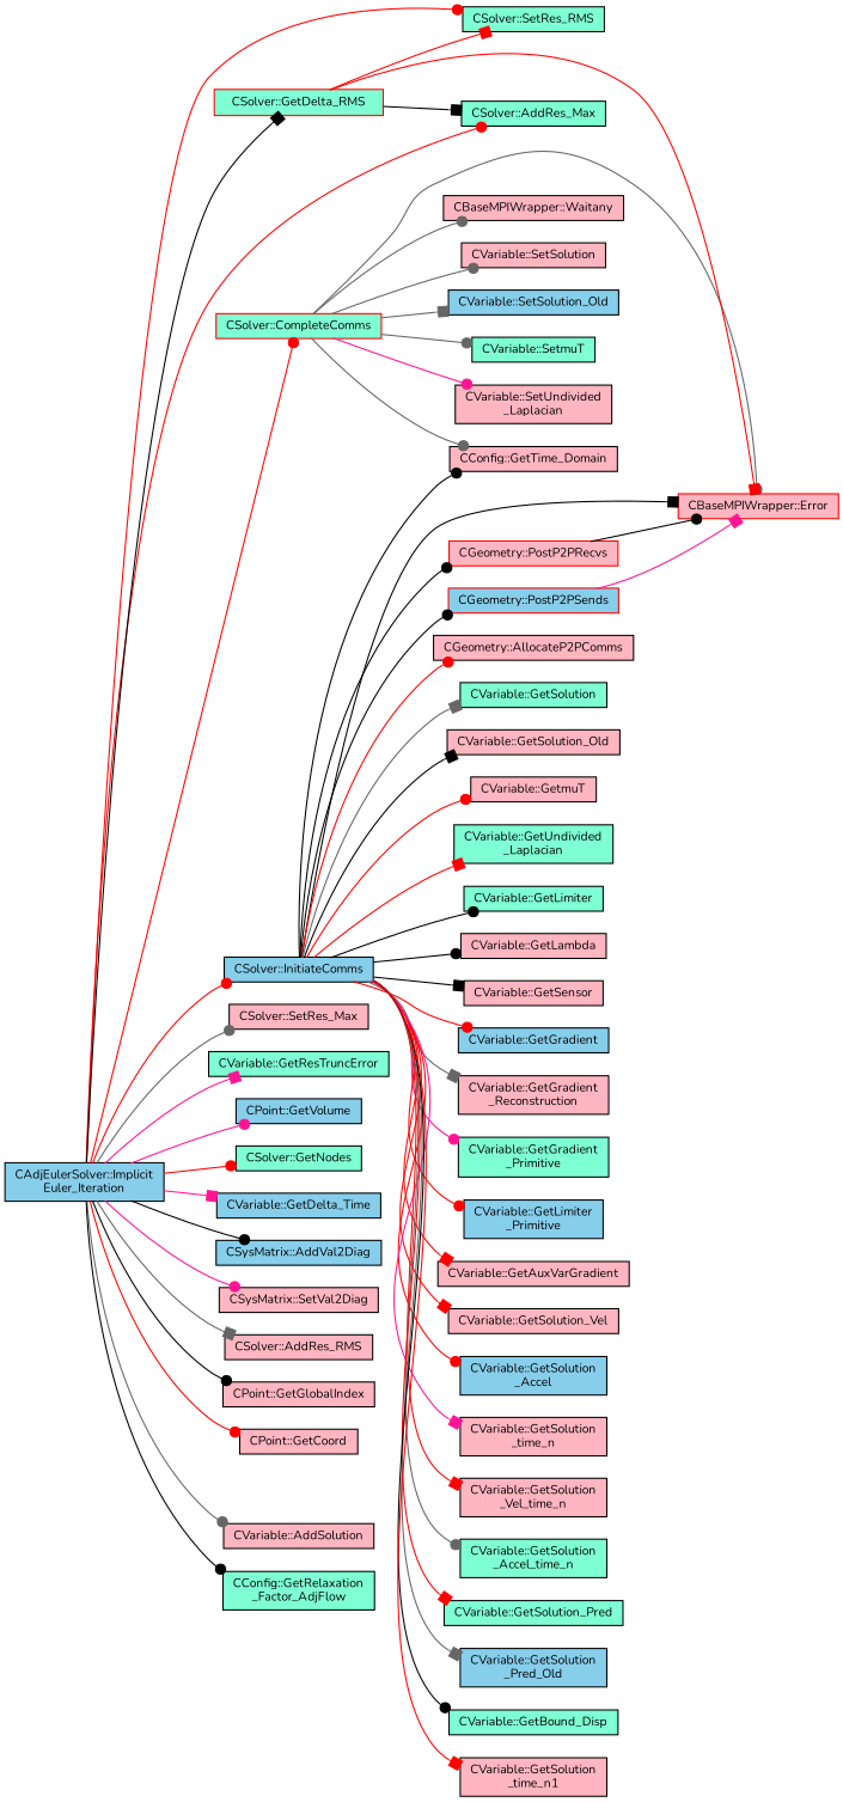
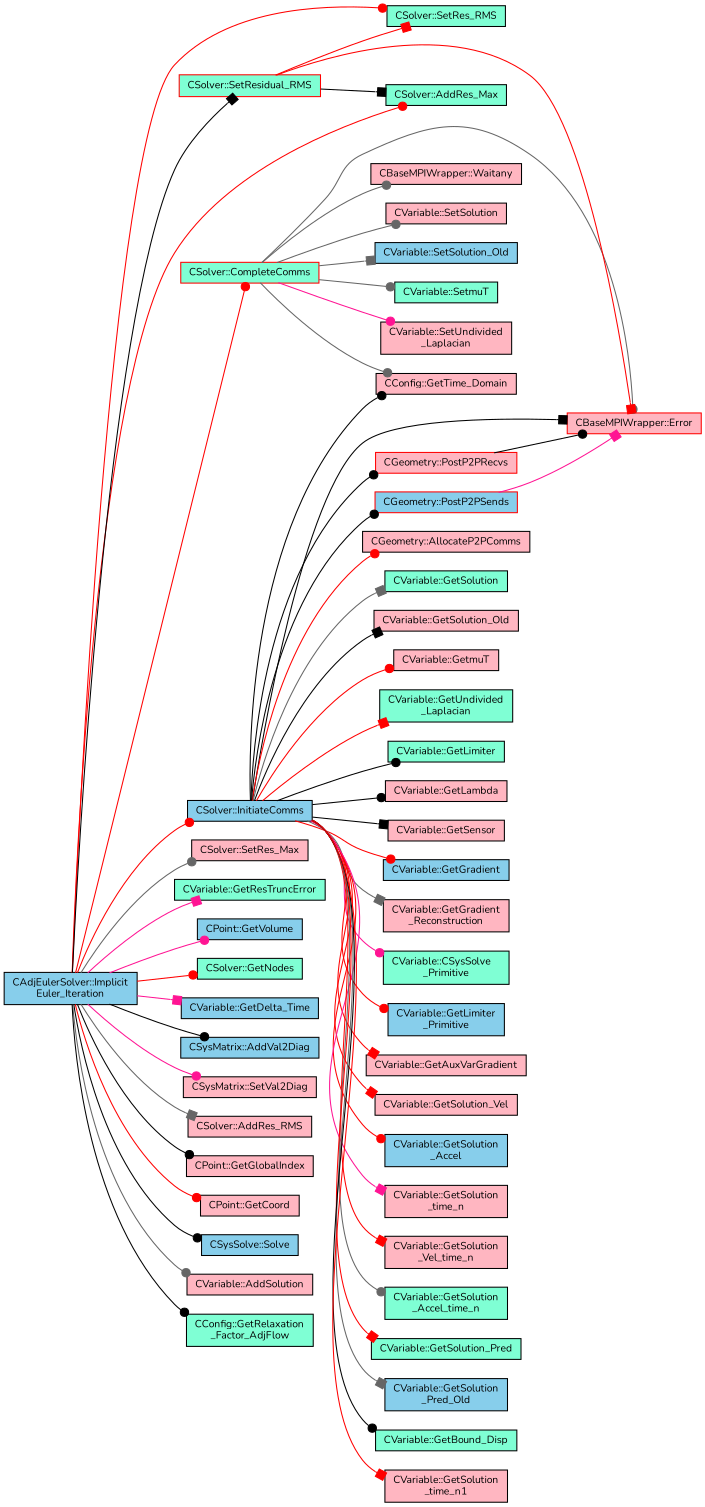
  digraph {
    fontname=Nunito
    rankdir=LR
    node [color=black fillcolor=lightpink fontname=Nunito fontsize=10 shape=record style=filled]
    edge [arrowhead=dot color=red fontname=Nunito fontsize=10 labelfontname=Helvetica labelfontsize=10 style=solid]
    n1 [fillcolor=skyblue fontcolor=black height=0.2 label="CAdjEulerSolver::Implicit\lEuler_Iteration" width=0.4]
    n2 [fillcolor=aquamarine height=0.2 label="CSolver::SetRes_RMS" width=0.4]
    n3 [height=0.2 label="CSolver::SetRes_Max" width=0.4]
    n4 [fillcolor=aquamarine height=0.2 label="CVariable::GetResTruncError" width=0.4]
    n5 [fillcolor=skyblue height=0.2 label="CPoint::GetVolume" width=0.4]
    n6 [fillcolor=aquamarine height=0.2 label="CSolver::GetNodes" width=0.4]
    n7 [fillcolor=skyblue height=0.2 label="CVariable::GetDelta_Time" width=0.4]
    n8 [fillcolor=skyblue height=0.2 label="CSysMatrix::AddVal2Diag" width=0.4]
    n9 [height=0.2 label="CSysMatrix::SetVal2Diag" width=0.4]
    n10 [height=0.2 label="CSolver::AddRes_RMS" width=0.4]
    n11 [fillcolor=aquamarine height=0.2 label="CSolver::AddRes_Max" width=0.4]
    n12 [height=0.2 label="CPoint::GetGlobalIndex" width=0.4]
    n13 [height=0.2 label="CPoint::GetCoord" width=0.4]
+   n14 [fillcolor=skyblue height=0.2 label="CSysSolve::Solve" width=0.4]
    n15 [height=0.2 label="CVariable::AddSolution" width=0.4]
    n16 [fillcolor=aquamarine height=0.2 label="CConfig::GetRelaxation\l_Factor_AdjFlow" width=0.4]
    n17 [fillcolor=skyblue height=0.2 label="CSolver::InitiateComms" width=0.4]
    n18 [color=red fillcolor=aquamarine height=0.2 label="CSolver::CompleteComms" width=0.4]
-   n19 [color=red fillcolor=aquamarine height=0.2 label="CSolver::GetDelta_RMS" width=0.4]
+   n19 [color=red fillcolor=aquamarine height=0.2 label="CSolver::SetResidual_RMS" width=0.4]
    n20 [height=0.2 label="CConfig::GetTime_Domain" width=0.4]
    n21 [color=red height=0.2 label="CBaseMPIWrapper::Error" width=0.4]
    n22 [height=0.2 label="CGeometry::AllocateP2PComms" width=0.4]
    n23 [color=red height=0.2 label="CGeometry::PostP2PRecvs" width=0.4]
    n24 [fillcolor=aquamarine height=0.2 label="CVariable::GetSolution" width=0.4]
    n25 [height=0.2 label="CVariable::GetSolution_Old" width=0.4]
    n26 [height=0.2 label="CVariable::GetmuT" width=0.4]
    n27 [fillcolor=aquamarine height=0.2 label="CVariable::GetUndivided\l_Laplacian" width=0.4]
    n28 [fillcolor=aquamarine height=0.2 label="CVariable::GetLimiter" width=0.4]
    n29 [height=0.2 label="CVariable::GetLambda" width=0.4]
    n30 [height=0.2 label="CVariable::GetSensor" width=0.4]
    n31 [fillcolor=skyblue height=0.2 label="CVariable::GetGradient" width=0.4]
    n32 [height=0.2 label="CVariable::GetGradient\l_Reconstruction" width=0.4]
-   n33 [fillcolor=aquamarine height=0.2 label="CVariable::GetGradient\l_Primitive" width=0.4]
+   n33 [fillcolor=aquamarine height=0.2 label="CVariable::CSysSolve\l_Primitive" width=0.4]
    n34 [fillcolor=skyblue height=0.2 label="CVariable::GetLimiter\l_Primitive" width=0.4]
    n35 [height=0.2 label="CVariable::GetAuxVarGradient" width=0.4]
    n36 [height=0.2 label="CVariable::GetSolution_Vel" width=0.4]
    n37 [fillcolor=skyblue height=0.2 label="CVariable::GetSolution\l_Accel" width=0.4]
    n38 [height=0.2 label="CVariable::GetSolution\l_time_n" width=0.4]
    n39 [height=0.2 label="CVariable::GetSolution\l_Vel_time_n" width=0.4]
    n40 [fillcolor=aquamarine height=0.2 label="CVariable::GetSolution\l_Accel_time_n" width=0.4]
    n41 [fillcolor=aquamarine height=0.2 label="CVariable::GetSolution_Pred" width=0.4]
    n42 [fillcolor=skyblue height=0.2 label="CVariable::GetSolution\l_Pred_Old" width=0.4]
    n43 [fillcolor=aquamarine height=0.2 label="CVariable::GetBound_Disp" width=0.4]
    n44 [height=0.2 label="CVariable::GetSolution\l_time_n1" width=0.4]
    n45 [color=red fillcolor=skyblue height=0.2 label="CGeometry::PostP2PSends" width=0.4]
    n46 [height=0.2 label="CBaseMPIWrapper::Waitany" width=0.4]
    n47 [height=0.2 label="CVariable::SetSolution" width=0.4]
    n48 [fillcolor=skyblue height=0.2 label="CVariable::SetSolution_Old" width=0.4]
    n49 [fillcolor=aquamarine height=0.2 label="CVariable::SetmuT" width=0.4]
    n50 [height=0.2 label="CVariable::SetUndivided\l_Laplacian" width=0.4]
    n1 -> n2
    n1 -> n3 [color=gray40]
    n1 -> n4 [arrowhead=box color=deeppink]
    n1 -> n5 [color=deeppink]
    n1 -> n6
    n1 -> n7 [arrowhead=box color=deeppink]
    n1 -> n8 [color=black]
    n1 -> n9 [color=deeppink]
    n1 -> n10 [arrowhead=box color=gray40]
    n1 -> n11
    n1 -> n12 [color=black]
    n1 -> n13
+   n1 -> n14 [color=black]
    n1 -> n15 [color=gray40]
    n1 -> n16 [color=black]
    n1 -> n17
    n1 -> n18
    n1 -> n19 [arrowhead=box color=black]
    n17 -> n20 [color=black]
    n17 -> n21 [arrowhead=box color=black]
    n17 -> n22
    n17 -> n23 [color=black]
    n17 -> n24 [arrowhead=box color=gray40]
    n17 -> n25 [arrowhead=box color=black]
    n17 -> n26
    n17 -> n27 [arrowhead=box]
    n17 -> n28 [color=black]
    n17 -> n29 [color=black]
    n17 -> n30 [arrowhead=box color=black]
    n17 -> n31
    n17 -> n32 [arrowhead=box color=gray40]
    n17 -> n33 [color=deeppink]
    n17 -> n34
    n17 -> n35 [arrowhead=box]
    n17 -> n36 [arrowhead=box]
    n17 -> n37
    n17 -> n38 [arrowhead=box color=deeppink]
    n17 -> n39 [arrowhead=box]
    n17 -> n40 [color=gray40]
    n17 -> n41 [arrowhead=box]
    n17 -> n42 [arrowhead=box color=gray40]
    n17 -> n43 [color=black]
    n17 -> n44 [arrowhead=box]
    n17 -> n45 [color=black]
    n18 -> n20 [color=gray40]
    n18 -> n21 [color=gray40]
    n18 -> n46 [color=gray40]
    n18 -> n47 [color=gray40]
    n18 -> n48 [arrowhead=box color=gray40]
    n18 -> n49 [color=gray40]
    n18 -> n50 [color=deeppink]
    n19 -> n2 [arrowhead=box]
    n19 -> n11 [arrowhead=box color=black]
    n19 -> n21 [arrowhead=box]
    n23 -> n21 [color=black]
    n45 -> n21 [arrowhead=box color=deeppink]
  }
